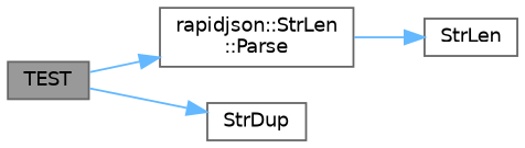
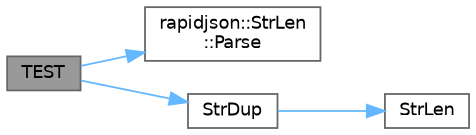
  digraph {
    rankdir=LR
    node [color=grey40 fillcolor=white fontname=Helvetica fontsize=10 shape=box style=filled]
    edge [color=steelblue1 fontname=Helvetica fontsize=10 labelfontname=Helvetica labelfontsize=10 style=solid]
    n1 [color=gray40 fillcolor=grey60 fontcolor=black height=0.2 label=TEST width=0.4]
    n2 [height=0.2 label="rapidjson::StrLen\l::Parse" width=0.4]
    n3 [height=0.2 label=StrDup width=0.4]
    n4 [height=0.2 label=StrLen width=0.4]
    n1 -> n2
    n1 -> n3
-   n2 -> n4
+   n3 -> n4
  }
